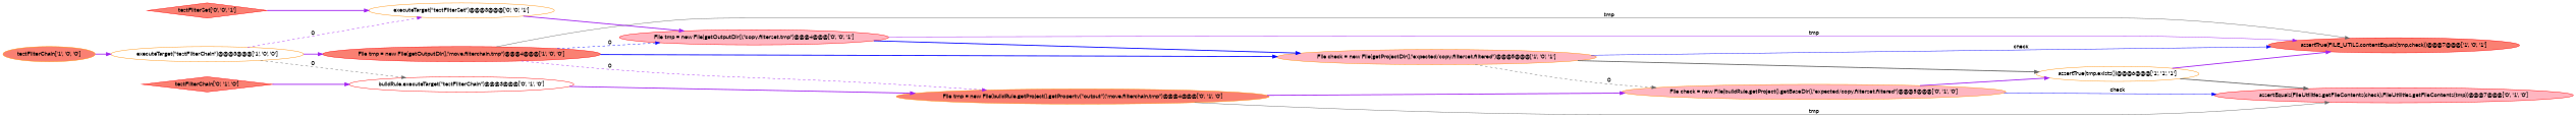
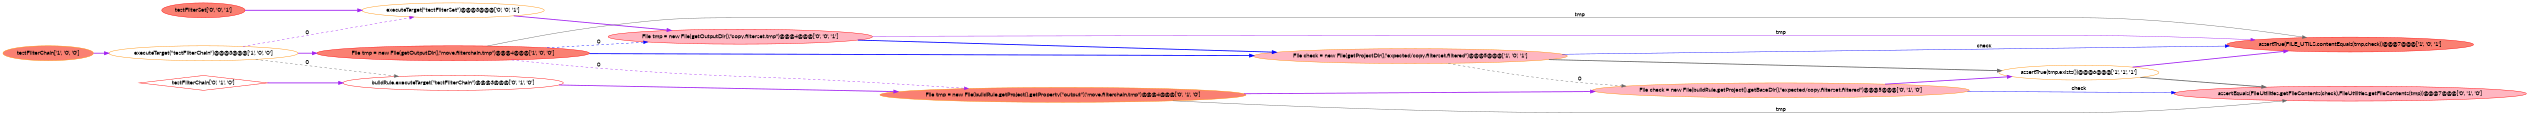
  digraph {
    fontname=Lato
    rankdir=LR
    node [color=darkorange fillcolor=white fontname=Lato shape=ellipse style=filled]
    edge [color=purple fontname=Lato style=bold]
    n1 [fillcolor=lightpink label="File check = new File(buildRule.getProject().getBaseDir(),\"expected/copy.filterset.filtered\")@@@5@@@['0', '1', '0']"]
    n2 [color=red fillcolor=lightpink label="assertEquals(FileUtilities.getFileContents(check),FileUtilities.getFileContents(tmp))@@@7@@@['0', '1', '0']"]
    n3 [label="assertTrue(tmp.exists())@@@6@@@['1', '1', '1']"]
    n4 [color=red fillcolor=salmon label="assertTrue(FILE_UTILS.contentEquals(tmp,check))@@@7@@@['1', '0', '1']"]
    n5 [fillcolor=lightpink label="File check = new File(getProjectDir(),\"expected/copy.filterset.filtered\")@@@5@@@['1', '0', '1']"]
    n6 [color=red label="buildRule.executeTarget(\"testFilterChain\")@@@3@@@['0', '1', '0']"]
    n7 [fillcolor=salmon label="File tmp = new File(buildRule.getProject().getProperty(\"output\"),\"move.filterchain.tmp\")@@@4@@@['0', '1', '0']"]
    n8 [color=red fillcolor=lightpink label="File tmp = new File(getOutputDir(),\"copy.filterset.tmp\")@@@4@@@['0', '0', '1']"]
    n9 [color=red fillcolor=salmon label="File tmp = new File(getOutputDir(),\"move.filterchain.tmp\")@@@4@@@['1', '0', '0']"]
    n10 [label="executeTarget(\"testFilterSet\")@@@3@@@['0', '0', '1']"]
-   n11 [color=red fillcolor=salmon label="testFilterSet['0', '0', '1']" shape=diamond]
+   n11 [color=red fillcolor=salmon label="testFilterSet['0', '0', '1']"]
    n12 [label="executeTarget(\"testFilterChain\")@@@3@@@['1', '0', '0']"]
-   n13 [color=red fillcolor=salmon label="testFilterChain['0', '1', '0']" shape=diamond]
+   n13 [color=red label="testFilterChain['0', '1', '0']" shape=diamond]
    n14 [fillcolor=salmon label="testFilterChain['1', '0', '0']"]
    n1 -> n2 [color=blue label=check style=solid]
    n1 -> n3
    n3 -> n2 [color=gray40]
    n3 -> n4
    n5 -> n1 [color=gray40 label=0 style=dashed]
    n5 -> n3 [color=gray40]
    n5 -> n4 [color=blue label=check style=solid]
    n6 -> n7
    n7 -> n1
    n7 -> n2 [color=gray40 label=tmp style=solid]
    n8 -> n4 [label=tmp style=solid]
    n8 -> n5 [color=blue]
    n9 -> n4 [color=gray40 label=tmp style=solid]
    n9 -> n5 [color=blue]
    n9 -> n7 [label=0 style=dashed]
    n9 -> n8 [color=blue label=0 style=dashed]
    n10 -> n8
    n11 -> n10
    n12 -> n6 [color=gray40 label=0 style=dashed]
    n12 -> n9
    n12 -> n10 [label=0 style=dashed]
    n13 -> n6
    n14 -> n12
  }
